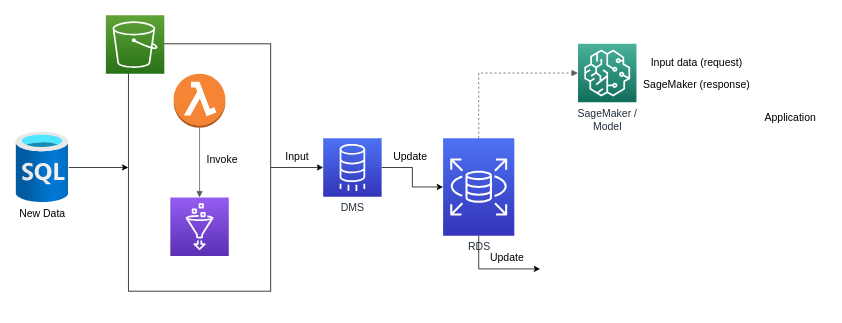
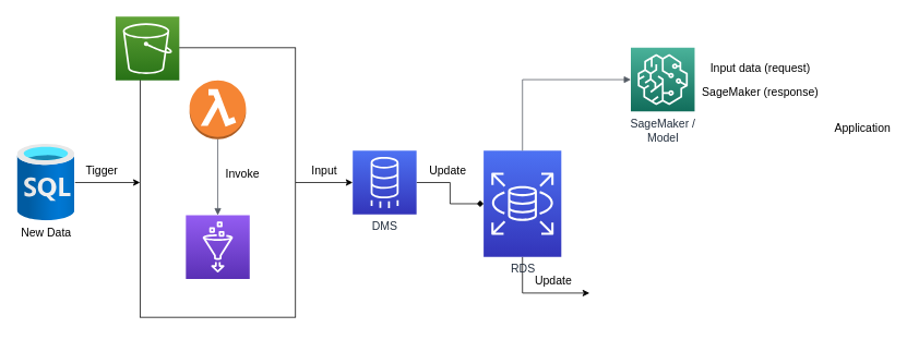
  <mxCell id="0" />
  <mxCell id="1" parent="0" />
  <mxCell id="2" value="" style="edgeStyle=orthogonalEdgeStyle;rounded=0;orthogonalLoop=1;jettySize=auto;html=1;" edge="1" parent="1" source="3" target="6"><mxGeometry relative="1" as="geometry" /></mxCell>
  <mxCell id="3" value="" style="html=1;dashed=0;whiteSpace=wrap;" vertex="1" parent="1"><mxGeometry x="170" y="58" width="190" height="330" as="geometry" /></mxCell>
  <mxCell id="4" value="" style="sketch=0;points=[[0,0,0],[0.25,0,0],[0.5,0,0],[0.75,0,0],[1,0,0],[0,1,0],[0.25,1,0],[0.5,1,0],[0.75,1,0],[1,1,0],[0,0.25,0],[0,0.5,0],[0,0.75,0],[1,0.25,0],[1,0.5,0],[1,0.75,0]];outlineConnect=0;fontColor=#232F3E;gradientColor=#60A337;gradientDirection=north;fillColor=#277116;strokeColor=#ffffff;dashed=0;verticalLabelPosition=bottom;verticalAlign=top;align=center;html=1;fontSize=12;fontStyle=0;aspect=fixed;shape=mxgraph.aws4.resourceIcon;resIcon=mxgraph.aws4.s3;" vertex="1" parent="1"><mxGeometry x="140" y="20" width="78" height="78" as="geometry" /></mxCell>
- <mxCell id="5" value="" style="edgeStyle=orthogonalEdgeStyle;rounded=0;orthogonalLoop=1;jettySize=auto;html=1;" edge="1" parent="1" source="6" target="10"><mxGeometry relative="1" as="geometry" /></mxCell>
+ <mxCell id="5" value="" style="edgeStyle=orthogonalEdgeStyle;rounded=0;orthogonalLoop=1;jettySize=auto;html=1;endArrow=diamond;" edge="1" parent="1" source="6" target="10"><mxGeometry relative="1" as="geometry" /></mxCell>
  <mxCell id="6" value="DMS" style="sketch=0;points=[[0,0,0],[0.25,0,0],[0.5,0,0],[0.75,0,0],[1,0,0],[0,1,0],[0.25,1,0],[0.5,1,0],[0.75,1,0],[1,1,0],[0,0.25,0],[0,0.5,0],[0,0.75,0],[1,0.25,0],[1,0.5,0],[1,0.75,0]];outlineConnect=0;fontColor=#232F3E;gradientColor=#4D72F3;gradientDirection=north;fillColor=#3334B9;strokeColor=#ffffff;dashed=0;verticalLabelPosition=bottom;verticalAlign=top;align=center;html=1;fontSize=14;fontStyle=0;aspect=fixed;shape=mxgraph.aws4.resourceIcon;resIcon=mxgraph.aws4.database_migration_service;" vertex="1" parent="1"><mxGeometry x="430" y="184" width="78" height="78" as="geometry" /></mxCell>
  <mxCell id="7" value="" style="outlineConnect=0;dashed=0;verticalLabelPosition=bottom;verticalAlign=top;align=center;html=1;shape=mxgraph.aws3.lambda_function;fillColor=#F58534;gradientColor=none;" vertex="1" parent="1"><mxGeometry x="230.5" y="98" width="69" height="72" as="geometry" /></mxCell>
  <mxCell id="8" value="" style="sketch=0;points=[[0,0,0],[0.25,0,0],[0.5,0,0],[0.75,0,0],[1,0,0],[0,1,0],[0.25,1,0],[0.5,1,0],[0.75,1,0],[1,1,0],[0,0.25,0],[0,0.5,0],[0,0.75,0],[1,0.25,0],[1,0.5,0],[1,0.75,0]];outlineConnect=0;fontColor=#232F3E;gradientColor=#945DF2;gradientDirection=north;fillColor=#5A30B5;strokeColor=#ffffff;dashed=0;verticalLabelPosition=bottom;verticalAlign=top;align=center;html=1;fontSize=12;fontStyle=0;aspect=fixed;shape=mxgraph.aws4.resourceIcon;resIcon=mxgraph.aws4.glue;" vertex="1" parent="1"><mxGeometry x="226" y="263" width="78" height="78" as="geometry" /></mxCell>
  <mxCell id="9" style="edgeStyle=orthogonalEdgeStyle;rounded=0;orthogonalLoop=1;jettySize=auto;html=1;exitX=0.5;exitY=1;exitDx=0;exitDy=0;exitPerimeter=0;entryX=0;entryY=0.5;entryDx=0;entryDy=0;" edge="1" parent="1" source="10" target="19"><mxGeometry relative="1" as="geometry" /></mxCell>
  <mxCell id="10" value="RDS" style="sketch=0;points=[[0,0,0],[0.25,0,0],[0.5,0,0],[0.75,0,0],[1,0,0],[0,1,0],[0.25,1,0],[0.5,1,0],[0.75,1,0],[1,1,0],[0,0.25,0],[0,0.5,0],[0,0.75,0],[1,0.25,0],[1,0.5,0],[1,0.75,0]];outlineConnect=0;fontColor=#232F3E;gradientColor=#4D72F3;gradientDirection=north;fillColor=#3334B9;strokeColor=#ffffff;dashed=0;verticalLabelPosition=bottom;verticalAlign=top;align=center;html=1;fontSize=14;fontStyle=0;aspect=fixed;shape=mxgraph.aws4.resourceIcon;resIcon=mxgraph.aws4.rds;" vertex="1" parent="1"><mxGeometry x="590" y="184" width="95" height="130" as="geometry" /></mxCell>
  <mxCell id="11" value="" style="edgeStyle=orthogonalEdgeStyle;html=1;endArrow=block;elbow=vertical;startArrow=none;endFill=1;strokeColor=#545B64;rounded=0;entryX=0.5;entryY=0;entryDx=0;entryDy=0;entryPerimeter=0;exitX=0.5;exitY=1;exitDx=0;exitDy=0;exitPerimeter=0;" edge="1" parent="1" source="7" target="8"><mxGeometry width="100" relative="1" as="geometry"><mxPoint x="214" y="222.5" as="sourcePoint" /><mxPoint x="314" y="222.5" as="targetPoint" /></mxGeometry></mxCell>
  <mxCell id="12" value="" style="edgeStyle=orthogonalEdgeStyle;rounded=0;orthogonalLoop=1;jettySize=auto;html=1;" edge="1" parent="1" source="13" target="3"><mxGeometry relative="1" as="geometry" /></mxCell>
  <mxCell id="13" value="New Data" style="image;aspect=fixed;html=1;points=[];align=center;fontSize=14;image=img/lib/azure2/databases/SQL_Database.svg;" vertex="1" parent="1"><mxGeometry x="20" y="176" width="70.5" height="94" as="geometry" /></mxCell>
+ <mxCell id="14" value="Tigger" style="text;html=1;align=center;verticalAlign=middle;resizable=0;points=[];autosize=1;strokeColor=none;fillColor=none;fontSize=14;" vertex="1" parent="1"><mxGeometry x="93" y="193" width="60" height="30" as="geometry" /></mxCell>
  <mxCell id="15" value="Invoke" style="text;html=1;align=center;verticalAlign=middle;resizable=0;points=[];autosize=1;strokeColor=none;fillColor=none;fontSize=14;" vertex="1" parent="1"><mxGeometry x="260" y="198" width="70" height="30" as="geometry" /></mxCell>
  <mxCell id="16" value="Input" style="text;html=1;align=center;verticalAlign=middle;resizable=0;points=[];autosize=1;strokeColor=none;fillColor=none;fontSize=14;" vertex="1" parent="1"><mxGeometry x="355" y="193" width="80" height="30" as="geometry" /></mxCell>
  <mxCell id="17" value="Update" style="text;html=1;align=center;verticalAlign=middle;resizable=0;points=[];autosize=1;strokeColor=none;fillColor=none;fontSize=14;" vertex="1" parent="1"><mxGeometry x="511" y="193" width="70" height="30" as="geometry" /></mxCell>
  <mxCell id="18" value="SageMaker /&lt;br style=&quot;font-size: 14px;&quot;&gt;Model" style="sketch=0;points=[[0,0,0],[0.25,0,0],[0.5,0,0],[0.75,0,0],[1,0,0],[0,1,0],[0.25,1,0],[0.5,1,0],[0.75,1,0],[1,1,0],[0,0.25,0],[0,0.5,0],[0,0.75,0],[1,0.25,0],[1,0.5,0],[1,0.75,0]];outlineConnect=0;fontColor=#232F3E;gradientColor=#4AB29A;gradientDirection=north;fillColor=#116D5B;strokeColor=#ffffff;dashed=0;verticalLabelPosition=bottom;verticalAlign=top;align=center;html=1;fontSize=14;fontStyle=0;aspect=fixed;shape=mxgraph.aws4.resourceIcon;resIcon=mxgraph.aws4.sagemaker;" vertex="1" parent="1"><mxGeometry x="770" y="58" width="78" height="78" as="geometry" /></mxCell>
  <mxCell id="19" value="" style="shape=image;verticalLabelPosition=bottom;labelBackgroundColor=default;verticalAlign=top;aspect=fixed;imageAspect=0;image=https://logos-world.net/wp-content/uploads/2021/10/Tableau-Emblem.png;" vertex="1" parent="1"><mxGeometry x="719.5" y="308" width="179" height="100.69" as="geometry" /></mxCell>
- <mxCell id="20" value="" style="edgeStyle=orthogonalEdgeStyle;html=1;endArrow=block;elbow=vertical;startArrow=none;endFill=1;strokeColor=#545B64;rounded=0;entryX=0;entryY=0.5;entryDx=0;entryDy=0;entryPerimeter=0;exitX=0.5;exitY=0;exitDx=0;exitDy=0;exitPerimeter=0;dashed=1;" edge="1" parent="1" source="10" target="18"><mxGeometry width="100" relative="1" as="geometry"><mxPoint x="620" y="148" as="sourcePoint" /><mxPoint x="720" y="148" as="targetPoint" /></mxGeometry></mxCell>
+ <mxCell id="20" value="" style="edgeStyle=orthogonalEdgeStyle;html=1;endArrow=block;elbow=vertical;startArrow=none;endFill=1;strokeColor=#545B64;rounded=0;entryX=0;entryY=0.5;entryDx=0;entryDy=0;entryPerimeter=0;exitX=0.5;exitY=0;exitDx=0;exitDy=0;exitPerimeter=0;" edge="1" parent="1" source="10" target="18"><mxGeometry width="100" relative="1" as="geometry"><mxPoint x="620" y="148" as="sourcePoint" /><mxPoint x="720" y="148" as="targetPoint" /></mxGeometry></mxCell>
  <mxCell id="21" value="Update" style="text;html=1;align=center;verticalAlign=middle;resizable=0;points=[];autosize=1;strokeColor=none;fillColor=none;fontSize=14;" vertex="1" parent="1"><mxGeometry x="640" y="328" width="70" height="30" as="geometry" /></mxCell>
  <mxCell id="22" value="&lt;font style=&quot;font-size: 14px;&quot;&gt;Application&amp;nbsp;&lt;/font&gt;" style="shape=image;html=1;verticalAlign=top;verticalLabelPosition=bottom;labelBackgroundColor=#ffffff;imageAspect=0;aspect=fixed;image=https://cdn4.iconfinder.com/data/icons/essentials-74/24/004_-_Website-128.png" vertex="1" parent="1"><mxGeometry x="1010" y="52" width="90" height="90" as="geometry" /></mxCell>
  <mxCell id="23" value="Input data (request)" style="text;html=1;align=center;verticalAlign=middle;resizable=0;points=[];autosize=1;strokeColor=none;fillColor=none;fontSize=14;" vertex="1" parent="1"><mxGeometry x="853" y="68" width="150" height="30" as="geometry" /></mxCell>
  <mxCell id="24" value="SageMaker (response)" style="text;html=1;align=center;verticalAlign=middle;resizable=0;points=[];autosize=1;strokeColor=none;fillColor=none;fontSize=14;" vertex="1" parent="1"><mxGeometry x="848" y="98" width="160" height="30" as="geometry" /></mxCell>
